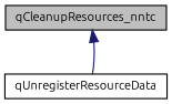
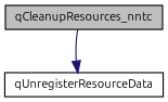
  digraph {
    rankdir=TB
    fontname=Ubuntu
    node [color=black fontname=Ubuntu fontsize=10 shape=record style=filled]
    n1 [fillcolor=grey75 fontcolor=black height=0.2 label=qCleanupResources_nntc width=0.4]
    n2 [fillcolor=white height=0.2 label=qUnregisterResourceData width=0.4]
-   n2 -> n1 [color=midnightblue fontname=Ubuntu fontsize=10 labelfontname=Helvetica labelfontsize=10 style=solid]
+   n1 -> n2 [color=midnightblue fontname=Ubuntu fontsize=10 labelfontname=Helvetica labelfontsize=10 style=solid]
  }
